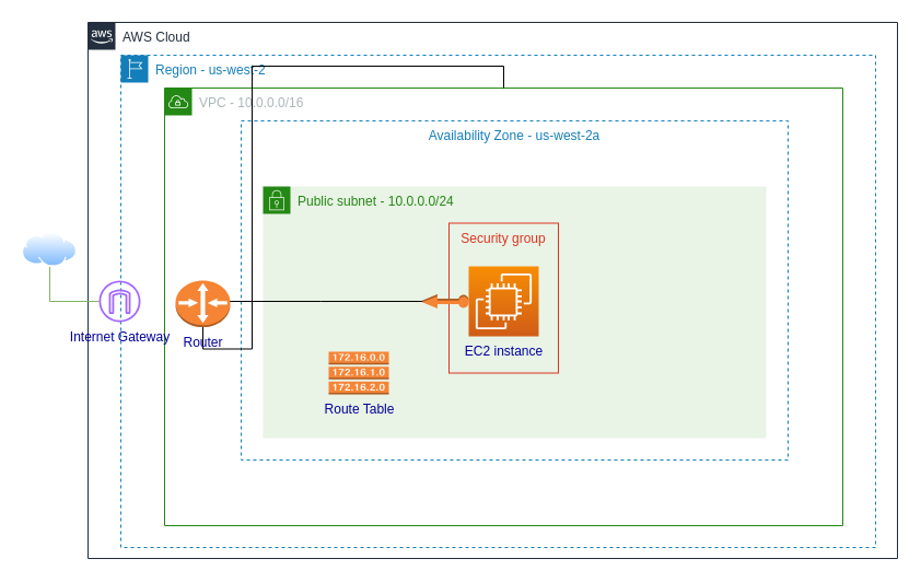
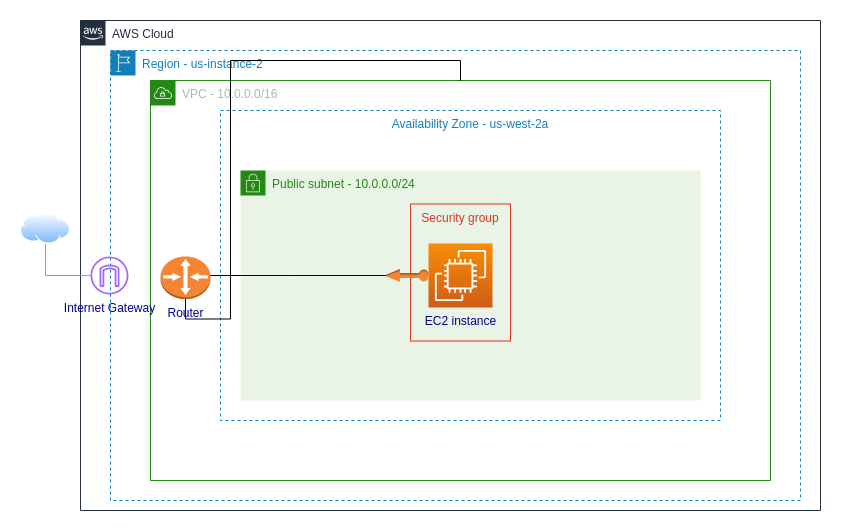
  <mxCell id="0" />
  <mxCell id="1" parent="0" />
  <mxCell id="2" value="AWS Cloud" style="points=[[0,0],[0.25,0],[0.5,0],[0.75,0],[1,0],[1,0.25],[1,0.5],[1,0.75],[1,1],[0.75,1],[0.5,1],[0.25,1],[0,1],[0,0.75],[0,0.5],[0,0.25]];outlineConnect=0;gradientColor=none;html=1;whiteSpace=wrap;fontSize=12;fontStyle=0;shape=mxgraph.aws4.group;grIcon=mxgraph.aws4.group_aws_cloud_alt;strokeColor=#232F3E;fillColor=none;verticalAlign=top;align=left;spacingLeft=30;fontColor=#232F3E;dashed=0;" vertex="1" parent="1"><mxGeometry x="80" y="20" width="740" height="490" as="geometry" /></mxCell>
- <mxCell id="3" value="Region - us-west-2" style="points=[[0,0],[0.25,0],[0.5,0],[0.75,0],[1,0],[1,0.25],[1,0.5],[1,0.75],[1,1],[0.75,1],[0.5,1],[0.25,1],[0,1],[0,0.75],[0,0.5],[0,0.25]];outlineConnect=0;gradientColor=none;html=1;whiteSpace=wrap;fontSize=12;fontStyle=0;shape=mxgraph.aws4.group;grIcon=mxgraph.aws4.group_region;strokeColor=#147EBA;fillColor=none;verticalAlign=top;align=left;spacingLeft=30;fontColor=#147EBA;dashed=1;" vertex="1" parent="1"><mxGeometry x="110" y="50" width="690" height="450" as="geometry" /></mxCell>
+ <mxCell id="3" value="Region - us-instance-2" style="points=[[0,0],[0.25,0],[0.5,0],[0.75,0],[1,0],[1,0.25],[1,0.5],[1,0.75],[1,1],[0.75,1],[0.5,1],[0.25,1],[0,1],[0,0.75],[0,0.5],[0,0.25]];outlineConnect=0;gradientColor=none;html=1;whiteSpace=wrap;fontSize=12;fontStyle=0;shape=mxgraph.aws4.group;grIcon=mxgraph.aws4.group_region;strokeColor=#147EBA;fillColor=none;verticalAlign=top;align=left;spacingLeft=30;fontColor=#147EBA;dashed=1;" vertex="1" parent="1"><mxGeometry x="110" y="50" width="690" height="450" as="geometry" /></mxCell>
  <mxCell id="4" value="VPC - 10.0.0.0/16" style="points=[[0,0],[0.25,0],[0.5,0],[0.75,0],[1,0],[1,0.25],[1,0.5],[1,0.75],[1,1],[0.75,1],[0.5,1],[0.25,1],[0,1],[0,0.75],[0,0.5],[0,0.25]];outlineConnect=0;gradientColor=none;html=1;whiteSpace=wrap;fontSize=12;fontStyle=0;shape=mxgraph.aws4.group;grIcon=mxgraph.aws4.group_vpc;strokeColor=#248814;fillColor=none;verticalAlign=top;align=left;spacingLeft=30;fontColor=#AAB7B8;dashed=0;" vertex="1" parent="1"><mxGeometry x="150" y="80" width="620" height="400" as="geometry" /></mxCell>
  <mxCell id="5" value="Availability Zone - us-west-2a" style="fillColor=none;strokeColor=#147EBA;dashed=1;verticalAlign=top;fontStyle=0;fontColor=#147EBA;" vertex="1" parent="1"><mxGeometry x="220" y="110" width="500" height="310" as="geometry" /></mxCell>
  <mxCell id="6" value="Public subnet - 10.0.0.0/24" style="points=[[0,0],[0.25,0],[0.5,0],[0.75,0],[1,0],[1,0.25],[1,0.5],[1,0.75],[1,1],[0.75,1],[0.5,1],[0.25,1],[0,1],[0,0.75],[0,0.5],[0,0.25]];outlineConnect=0;gradientColor=none;html=1;whiteSpace=wrap;fontSize=12;fontStyle=0;shape=mxgraph.aws4.group;grIcon=mxgraph.aws4.group_security_group;grStroke=0;strokeColor=#248814;fillColor=#E9F3E6;verticalAlign=top;align=left;spacingLeft=30;fontColor=#248814;dashed=0;" vertex="1" parent="1"><mxGeometry x="240" y="170" width="460" height="230" as="geometry" /></mxCell>
  <mxCell id="7" style="edgeStyle=orthogonalEdgeStyle;rounded=0;orthogonalLoop=1;jettySize=auto;html=1;entryX=0.5;entryY=1;entryDx=0;entryDy=0;endArrow=none;endFill=0;strokeColor=#82b366;fillColor=#d5e8d4;" edge="1" parent="1" source="8" target="15"><mxGeometry relative="1" as="geometry" /></mxCell>
  <mxCell id="8" value="&lt;font color=&quot;#000099&quot;&gt;Internet Gateway&lt;/font&gt;" style="outlineConnect=0;fontColor=#232F3E;gradientColor=none;fillColor=#A166FF;strokeColor=none;dashed=0;verticalLabelPosition=bottom;verticalAlign=top;align=center;html=1;fontSize=12;fontStyle=0;aspect=fixed;pointerEvents=1;shape=mxgraph.aws4.internet_gateway;" vertex="1" parent="1"><mxGeometry x="90" y="256" width="38" height="38" as="geometry" /></mxCell>
  <mxCell id="9" value="Security group" style="fillColor=none;strokeColor=#DD3522;verticalAlign=top;fontStyle=0;fontColor=#DD3522;" vertex="1" parent="1"><mxGeometry x="410" y="203.5" width="100" height="137" as="geometry" /></mxCell>
  <mxCell id="10" value="" style="edgeStyle=orthogonalEdgeStyle;rounded=0;orthogonalLoop=1;jettySize=auto;html=1;fillColor=#f5f5f5;strokeColor=none;" edge="1" parent="1" source="11" target="13"><mxGeometry relative="1" as="geometry" /></mxCell>
  <mxCell id="11" value="&lt;font color=&quot;#000099&quot;&gt;EC2 instance&lt;/font&gt;" style="points=[[0,0,0],[0.25,0,0],[0.5,0,0],[0.75,0,0],[1,0,0],[0,1,0],[0.25,1,0],[0.5,1,0],[0.75,1,0],[1,1,0],[0,0.25,0],[0,0.5,0],[0,0.75,0],[1,0.25,0],[1,0.5,0],[1,0.75,0]];outlineConnect=0;fontColor=#232F3E;gradientColor=#F78E04;gradientDirection=north;fillColor=#D05C17;strokeColor=#ffffff;dashed=0;verticalLabelPosition=bottom;verticalAlign=top;align=center;html=1;fontSize=12;fontStyle=0;aspect=fixed;shape=mxgraph.aws4.resourceIcon;resIcon=mxgraph.aws4.ec2;" vertex="1" parent="1"><mxGeometry x="428" y="243" width="64" height="64" as="geometry" /></mxCell>
  <mxCell id="12" style="edgeStyle=orthogonalEdgeStyle;rounded=0;orthogonalLoop=1;jettySize=auto;html=1;fillColor=#f5f5f5;endArrow=none;endFill=0;" edge="1" parent="1" source="13"><mxGeometry relative="1" as="geometry"><mxPoint x="199" y="275" as="targetPoint" /></mxGeometry></mxCell>
  <mxCell id="13" value="" style="outlineConnect=0;dashed=0;verticalLabelPosition=bottom;verticalAlign=top;align=center;html=1;shape=mxgraph.aws3.elastic_ip;fillColor=#F58534;gradientColor=none;direction=west;" vertex="1" parent="1"><mxGeometry x="385.5" y="268.5" width="42.5" height="13" as="geometry" /></mxCell>
- <mxCell id="14" value="&lt;font color=&quot;#000099&quot;&gt;Route Table&lt;/font&gt;" style="outlineConnect=0;dashed=0;verticalLabelPosition=bottom;verticalAlign=top;align=center;html=1;shape=mxgraph.aws3.route_table;fillColor=#F58536;gradientColor=none;" vertex="1" parent="1"><mxGeometry x="300" y="321" width="55" height="39" as="geometry" /></mxCell>
  <mxCell id="15" value="" style="aspect=fixed;perimeter=ellipsePerimeter;html=1;align=center;shadow=0;dashed=0;spacingTop=3;image;image=img/lib/active_directory/internet_cloud.svg;" vertex="1" parent="1"><mxGeometry y="212" width="50" height="31.5" as="geometry" x="20" /></mxCell>
  <mxCell id="16" style="edgeStyle=orthogonalEdgeStyle;rounded=0;orthogonalLoop=1;jettySize=auto;html=1;endArrow=none;endFill=0;strokeColor=#000000;" edge="1" parent="1" source="17" target="4"><mxGeometry relative="1" as="geometry" /></mxCell>
  <mxCell id="17" value="&lt;font color=&quot;#000099&quot;&gt;Router&lt;/font&gt;" style="outlineConnect=0;dashed=0;verticalLabelPosition=bottom;verticalAlign=top;align=center;html=1;shape=mxgraph.aws3.router;fillColor=#F58534;gradientColor=none;" vertex="1" parent="1"><mxGeometry x="160" y="256" width="50" height="42.5" as="geometry" /></mxCell>
